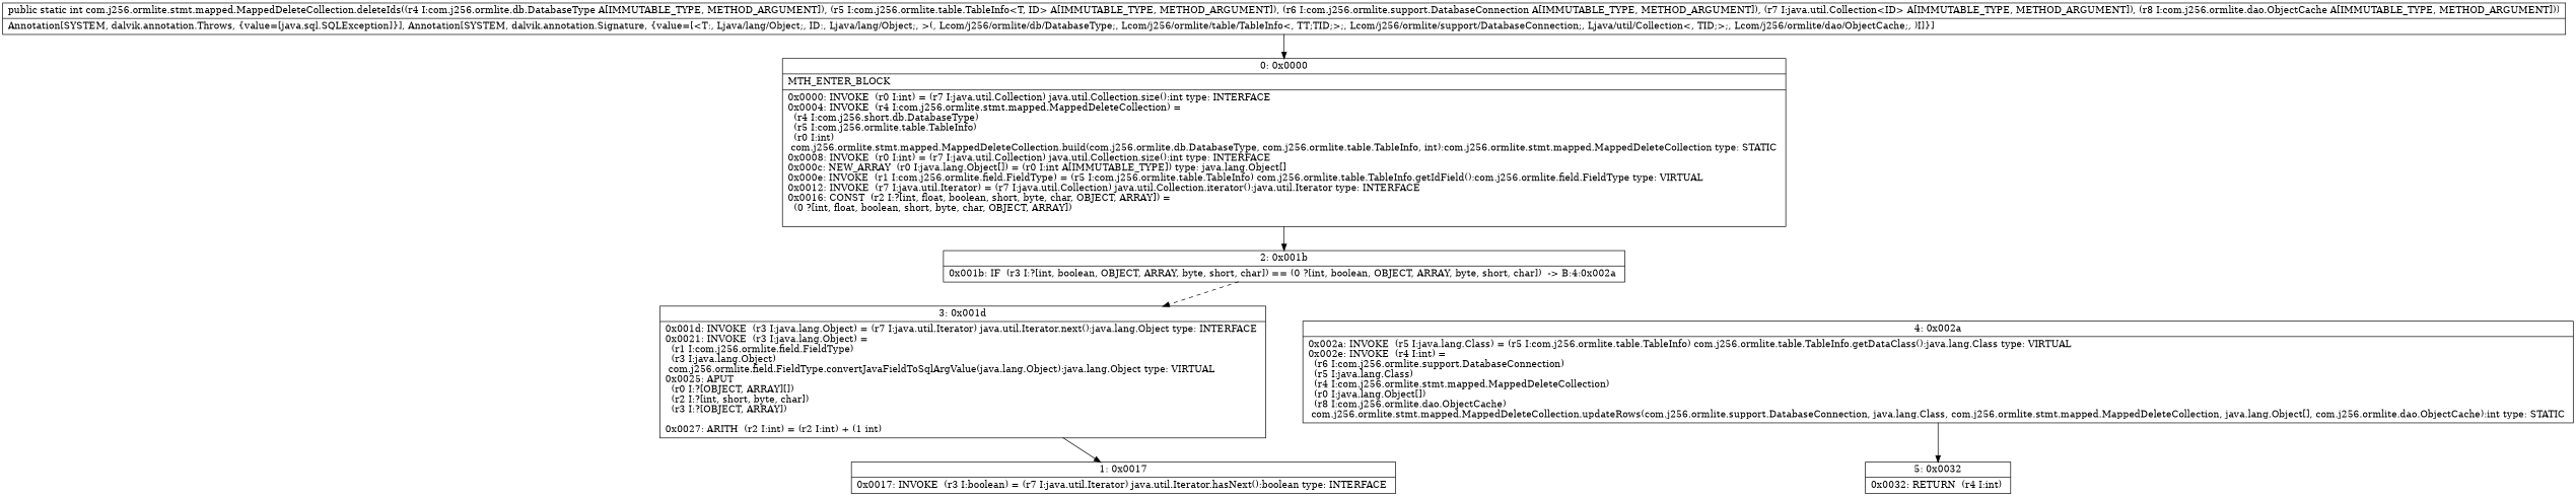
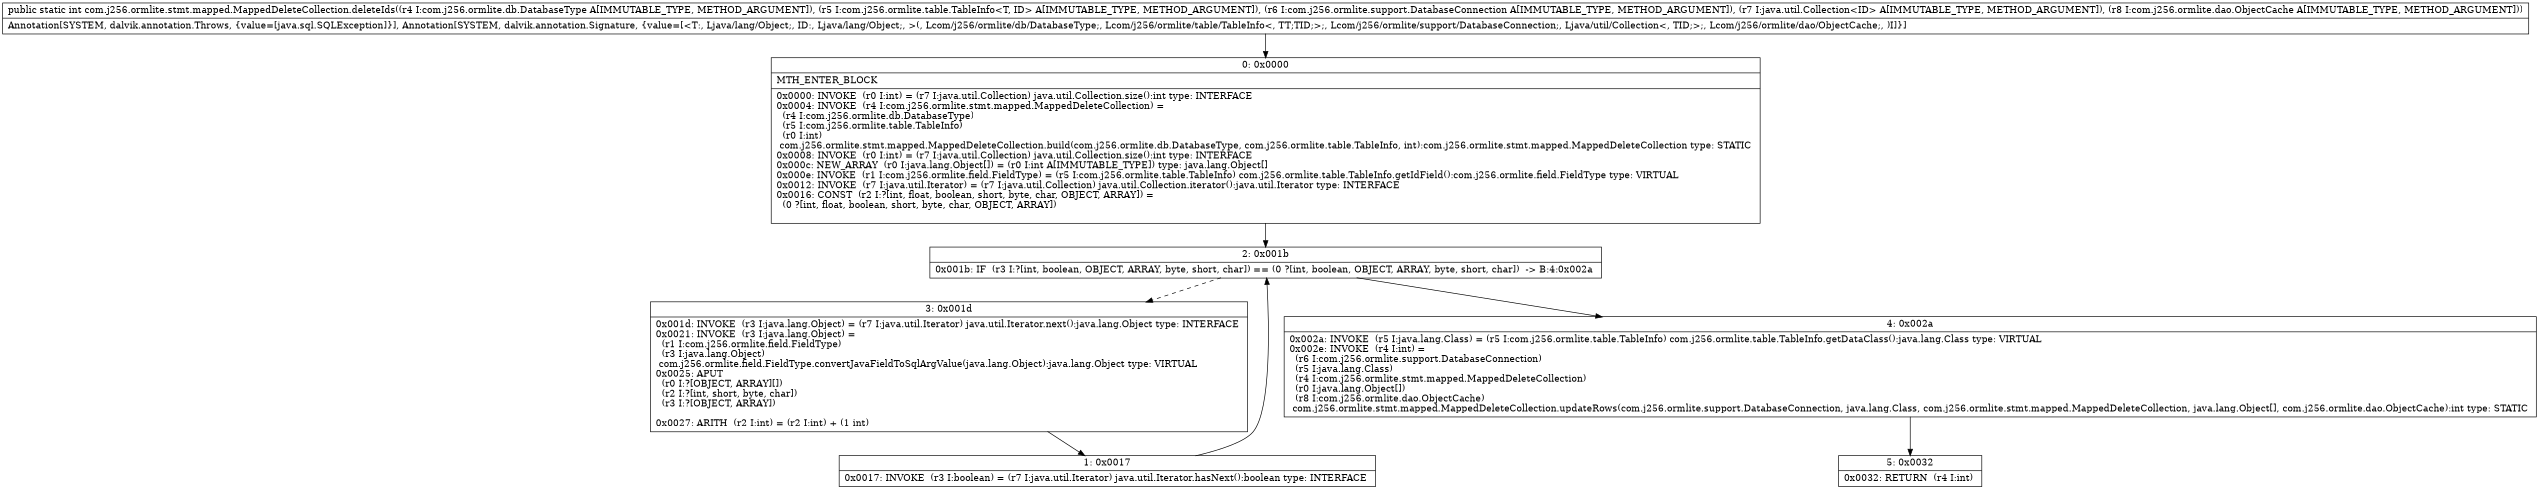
  digraph {
    node [shape=record]
-   n1 [label="{0\:\ 0x0000|MTH_ENTER_BLOCK\l|0x0000: INVOKE  (r0 I:int) = (r7 I:java.util.Collection) java.util.Collection.size():int type: INTERFACE \l0x0004: INVOKE  (r4 I:com.j256.ormlite.stmt.mapped.MappedDeleteCollection) = \l  (r4 I:com.j256.short.db.DatabaseType)\l  (r5 I:com.j256.ormlite.table.TableInfo)\l  (r0 I:int)\l com.j256.ormlite.stmt.mapped.MappedDeleteCollection.build(com.j256.ormlite.db.DatabaseType, com.j256.ormlite.table.TableInfo, int):com.j256.ormlite.stmt.mapped.MappedDeleteCollection type: STATIC \l0x0008: INVOKE  (r0 I:int) = (r7 I:java.util.Collection) java.util.Collection.size():int type: INTERFACE \l0x000c: NEW_ARRAY  (r0 I:java.lang.Object[]) = (r0 I:int A[IMMUTABLE_TYPE]) type: java.lang.Object[] \l0x000e: INVOKE  (r1 I:com.j256.ormlite.field.FieldType) = (r5 I:com.j256.ormlite.table.TableInfo) com.j256.ormlite.table.TableInfo.getIdField():com.j256.ormlite.field.FieldType type: VIRTUAL \l0x0012: INVOKE  (r7 I:java.util.Iterator) = (r7 I:java.util.Collection) java.util.Collection.iterator():java.util.Iterator type: INTERFACE \l0x0016: CONST  (r2 I:?[int, float, boolean, short, byte, char, OBJECT, ARRAY]) = \l  (0 ?[int, float, boolean, short, byte, char, OBJECT, ARRAY])\l \l}"]
+   n1 [label="{0\:\ 0x0000|MTH_ENTER_BLOCK\l|0x0000: INVOKE  (r0 I:int) = (r7 I:java.util.Collection) java.util.Collection.size():int type: INTERFACE \l0x0004: INVOKE  (r4 I:com.j256.ormlite.stmt.mapped.MappedDeleteCollection) = \l  (r4 I:com.j256.ormlite.db.DatabaseType)\l  (r5 I:com.j256.ormlite.table.TableInfo)\l  (r0 I:int)\l com.j256.ormlite.stmt.mapped.MappedDeleteCollection.build(com.j256.ormlite.db.DatabaseType, com.j256.ormlite.table.TableInfo, int):com.j256.ormlite.stmt.mapped.MappedDeleteCollection type: STATIC \l0x0008: INVOKE  (r0 I:int) = (r7 I:java.util.Collection) java.util.Collection.size():int type: INTERFACE \l0x000c: NEW_ARRAY  (r0 I:java.lang.Object[]) = (r0 I:int A[IMMUTABLE_TYPE]) type: java.lang.Object[] \l0x000e: INVOKE  (r1 I:com.j256.ormlite.field.FieldType) = (r5 I:com.j256.ormlite.table.TableInfo) com.j256.ormlite.table.TableInfo.getIdField():com.j256.ormlite.field.FieldType type: VIRTUAL \l0x0012: INVOKE  (r7 I:java.util.Iterator) = (r7 I:java.util.Collection) java.util.Collection.iterator():java.util.Iterator type: INTERFACE \l0x0016: CONST  (r2 I:?[int, float, boolean, short, byte, char, OBJECT, ARRAY]) = \l  (0 ?[int, float, boolean, short, byte, char, OBJECT, ARRAY])\l \l}"]
    n2 [label="{2\:\ 0x001b|0x001b: IF  (r3 I:?[int, boolean, OBJECT, ARRAY, byte, short, char]) == (0 ?[int, boolean, OBJECT, ARRAY, byte, short, char])  \-\> B:4:0x002a \l}"]
    n3 [label="{1\:\ 0x0017|0x0017: INVOKE  (r3 I:boolean) = (r7 I:java.util.Iterator) java.util.Iterator.hasNext():boolean type: INTERFACE \l}"]
    n4 [label="{3\:\ 0x001d|0x001d: INVOKE  (r3 I:java.lang.Object) = (r7 I:java.util.Iterator) java.util.Iterator.next():java.lang.Object type: INTERFACE \l0x0021: INVOKE  (r3 I:java.lang.Object) = \l  (r1 I:com.j256.ormlite.field.FieldType)\l  (r3 I:java.lang.Object)\l com.j256.ormlite.field.FieldType.convertJavaFieldToSqlArgValue(java.lang.Object):java.lang.Object type: VIRTUAL \l0x0025: APUT  \l  (r0 I:?[OBJECT, ARRAY][])\l  (r2 I:?[int, short, byte, char])\l  (r3 I:?[OBJECT, ARRAY])\l \l0x0027: ARITH  (r2 I:int) = (r2 I:int) + (1 int) \l}"]
    n5 [label="{4\:\ 0x002a|0x002a: INVOKE  (r5 I:java.lang.Class) = (r5 I:com.j256.ormlite.table.TableInfo) com.j256.ormlite.table.TableInfo.getDataClass():java.lang.Class type: VIRTUAL \l0x002e: INVOKE  (r4 I:int) = \l  (r6 I:com.j256.ormlite.support.DatabaseConnection)\l  (r5 I:java.lang.Class)\l  (r4 I:com.j256.ormlite.stmt.mapped.MappedDeleteCollection)\l  (r0 I:java.lang.Object[])\l  (r8 I:com.j256.ormlite.dao.ObjectCache)\l com.j256.ormlite.stmt.mapped.MappedDeleteCollection.updateRows(com.j256.ormlite.support.DatabaseConnection, java.lang.Class, com.j256.ormlite.stmt.mapped.MappedDeleteCollection, java.lang.Object[], com.j256.ormlite.dao.ObjectCache):int type: STATIC \l}"]
    n6 [label="{5\:\ 0x0032|0x0032: RETURN  (r4 I:int) \l}"]
    n7 [label="{public static int com.j256.ormlite.stmt.mapped.MappedDeleteCollection.deleteIds((r4 I:com.j256.ormlite.db.DatabaseType A[IMMUTABLE_TYPE, METHOD_ARGUMENT]), (r5 I:com.j256.ormlite.table.TableInfo\<T, ID\> A[IMMUTABLE_TYPE, METHOD_ARGUMENT]), (r6 I:com.j256.ormlite.support.DatabaseConnection A[IMMUTABLE_TYPE, METHOD_ARGUMENT]), (r7 I:java.util.Collection\<ID\> A[IMMUTABLE_TYPE, METHOD_ARGUMENT]), (r8 I:com.j256.ormlite.dao.ObjectCache A[IMMUTABLE_TYPE, METHOD_ARGUMENT]))  | Annotation[SYSTEM, dalvik.annotation.Throws, \{value=[java.sql.SQLException]\}], Annotation[SYSTEM, dalvik.annotation.Signature, \{value=[\<T:, Ljava\/lang\/Object;, ID:, Ljava\/lang\/Object;, \>(, Lcom\/j256\/ormlite\/db\/DatabaseType;, Lcom\/j256\/ormlite\/table\/TableInfo\<, TT;TID;\>;, Lcom\/j256\/ormlite\/support\/DatabaseConnection;, Ljava\/util\/Collection\<, TID;\>;, Lcom\/j256\/ormlite\/dao\/ObjectCache;, )I]\}]\l}"]
    n1 -> n2
    n2 -> n4 [style=dashed]
+   n2 -> n5
+   n3 -> n2
    n4 -> n3
    n5 -> n6
    n7 -> n1
  }
